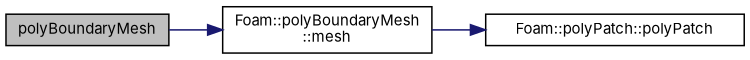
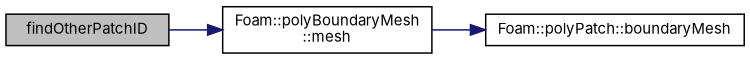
  digraph {
    fontname=Inter
    rankdir=LR
    node [color=black fontname=Inter fontsize=10 shape=record]
    edge [color=midnightblue fontname=Inter fontsize=10 labelfontname=Helvetica labelfontsize=10 style=solid]
-   n1 [fillcolor=grey75 fontcolor=black height=0.2 label=polyBoundaryMesh style=filled width=0.4]
+   n1 [fillcolor=grey75 fontcolor=black height=0.2 label=findOtherPatchID style=filled width=0.4]
    n2 [height=0.2 label="Foam::polyBoundaryMesh\l::mesh" width=0.4]
-   n3 [height=0.2 label="Foam::polyPatch::polyPatch" width=0.4]
+   n3 [height=0.2 label="Foam::polyPatch::boundaryMesh" width=0.4]
    n1 -> n2
    n2 -> n3
  }
